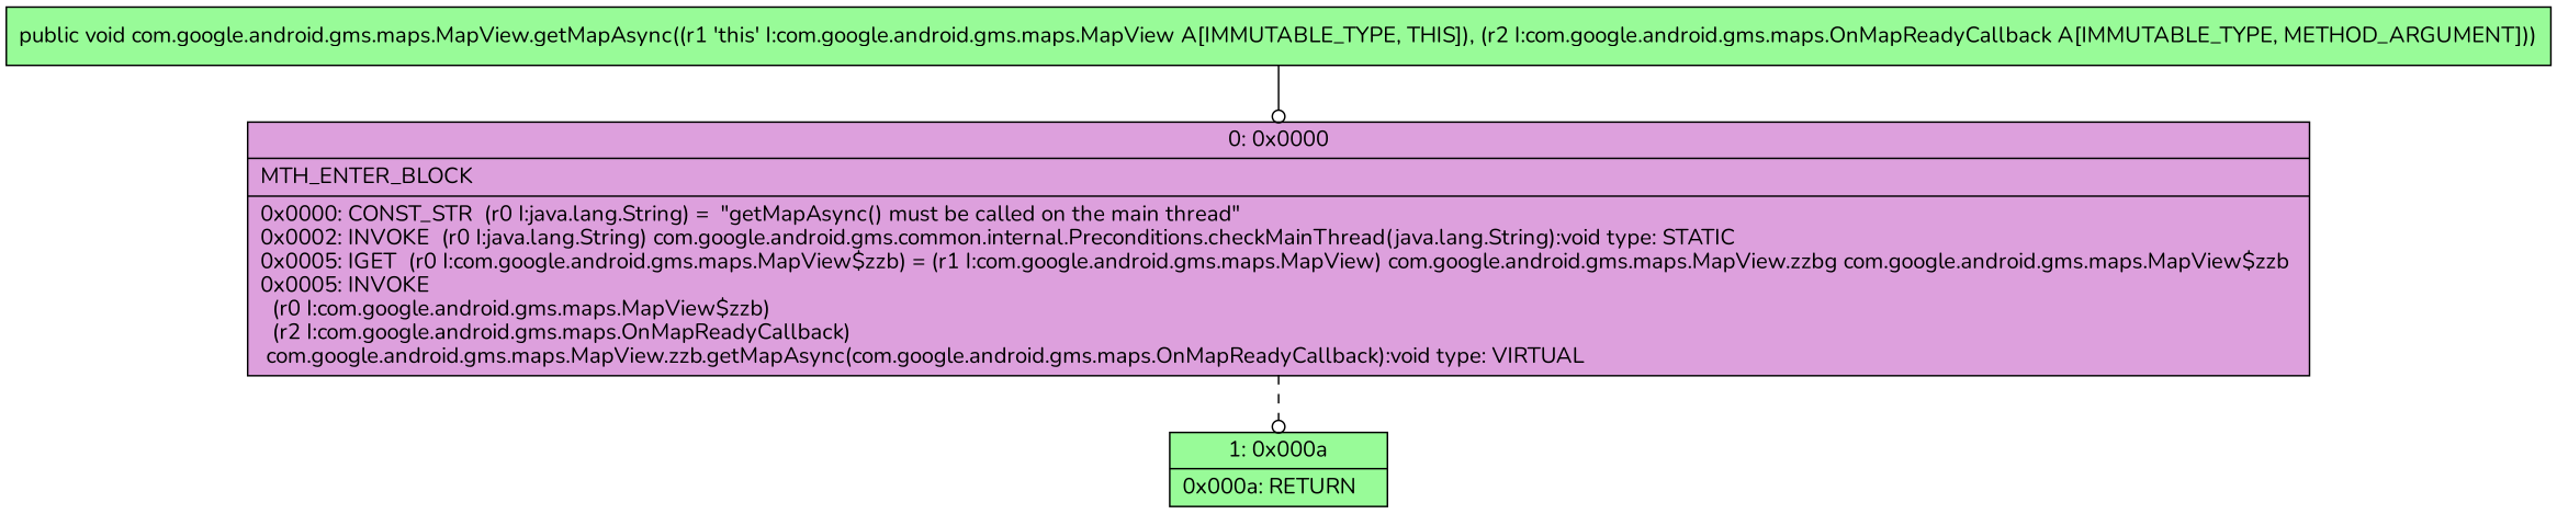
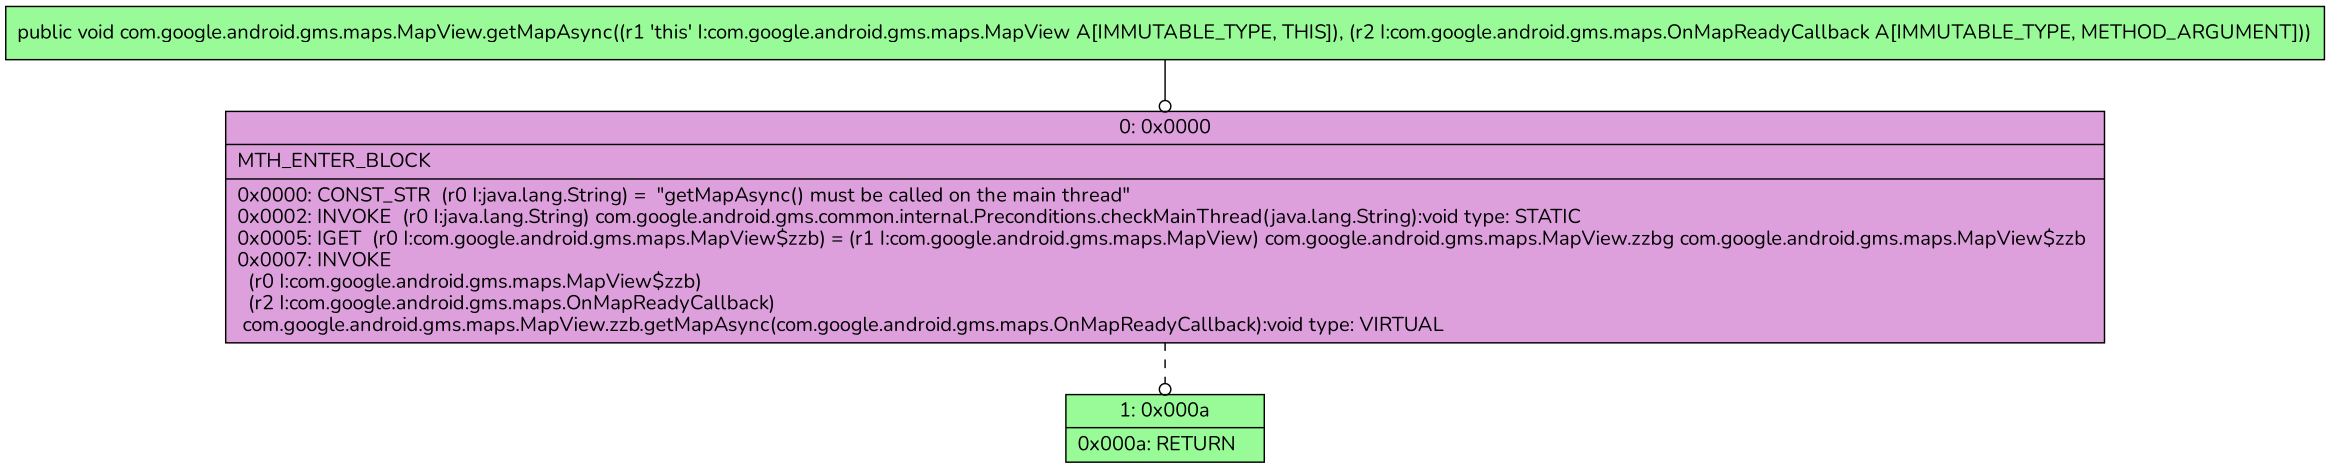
  digraph {
    fontname=Nunito
    node [shape=record style=filled fillcolor=palegreen fontname=Nunito]
    edge [arrowhead=odot fontname=Nunito]
-   n1 [label="{0\:\ 0x0000|MTH_ENTER_BLOCK\l|0x0000: CONST_STR  (r0 I:java.lang.String) =  \"getMapAsync() must be called on the main thread\" \l0x0002: INVOKE  (r0 I:java.lang.String) com.google.android.gms.common.internal.Preconditions.checkMainThread(java.lang.String):void type: STATIC \l0x0005: IGET  (r0 I:com.google.android.gms.maps.MapView$zzb) = (r1 I:com.google.android.gms.maps.MapView) com.google.android.gms.maps.MapView.zzbg com.google.android.gms.maps.MapView$zzb \l0x0005: INVOKE  \l  (r0 I:com.google.android.gms.maps.MapView$zzb)\l  (r2 I:com.google.android.gms.maps.OnMapReadyCallback)\l com.google.android.gms.maps.MapView.zzb.getMapAsync(com.google.android.gms.maps.OnMapReadyCallback):void type: VIRTUAL \l}" fillcolor=plum]
+   n1 [label="{0\:\ 0x0000|MTH_ENTER_BLOCK\l|0x0000: CONST_STR  (r0 I:java.lang.String) =  \"getMapAsync() must be called on the main thread\" \l0x0002: INVOKE  (r0 I:java.lang.String) com.google.android.gms.common.internal.Preconditions.checkMainThread(java.lang.String):void type: STATIC \l0x0005: IGET  (r0 I:com.google.android.gms.maps.MapView$zzb) = (r1 I:com.google.android.gms.maps.MapView) com.google.android.gms.maps.MapView.zzbg com.google.android.gms.maps.MapView$zzb \l0x0007: INVOKE  \l  (r0 I:com.google.android.gms.maps.MapView$zzb)\l  (r2 I:com.google.android.gms.maps.OnMapReadyCallback)\l com.google.android.gms.maps.MapView.zzb.getMapAsync(com.google.android.gms.maps.OnMapReadyCallback):void type: VIRTUAL \l}" fillcolor=plum]
    n2 [label="{1\:\ 0x000a|0x000a: RETURN   \l}"]
    n3 [label="{public void com.google.android.gms.maps.MapView.getMapAsync((r1 'this' I:com.google.android.gms.maps.MapView A[IMMUTABLE_TYPE, THIS]), (r2 I:com.google.android.gms.maps.OnMapReadyCallback A[IMMUTABLE_TYPE, METHOD_ARGUMENT])) }"]
    n1 -> n2 [style=dashed]
    n3 -> n1 [style=solid]
  }
